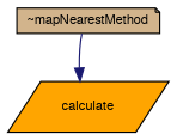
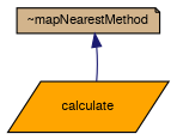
  digraph {
    rankdir=TB
    node [color=black fontname=FreeSans fontsize=10 style=filled]
    n1 [fillcolor=tan fontcolor=black height=0.2 label="~mapNearestMethod" shape=note width=0.4]
    n2 [height=0.2 label=calculate shape=parallelogram width=0.4 fillcolor=orange]
-   n1 -> n2 [color=midnightblue fontname=FreeSans fontsize=10 labelfontname=FreeSans labelfontsize=10 style=solid arrowhead=normal]
+   n2 -> n1 [color=midnightblue fontname=FreeSans fontsize=10 labelfontname=FreeSans labelfontsize=10 style=solid arrowhead=normal]
  }
